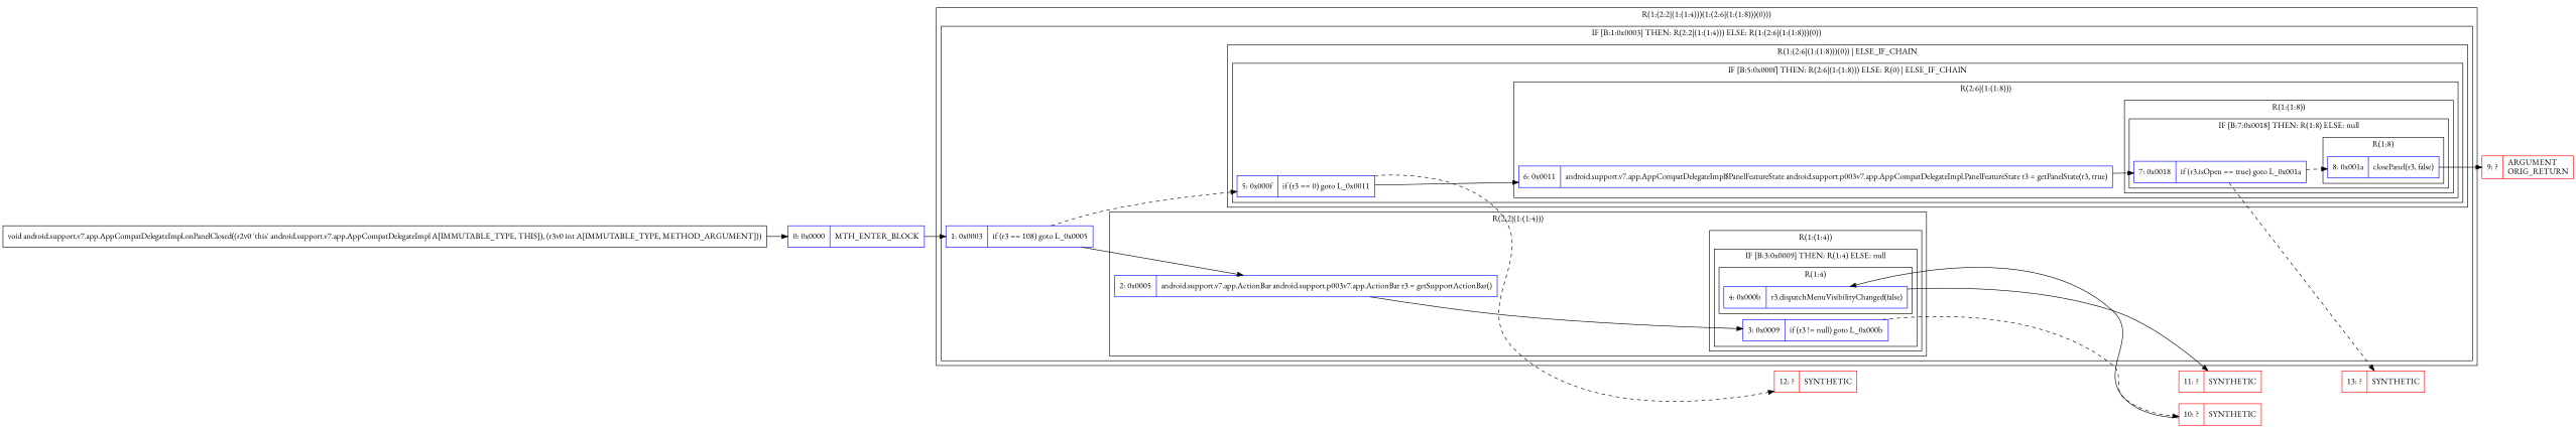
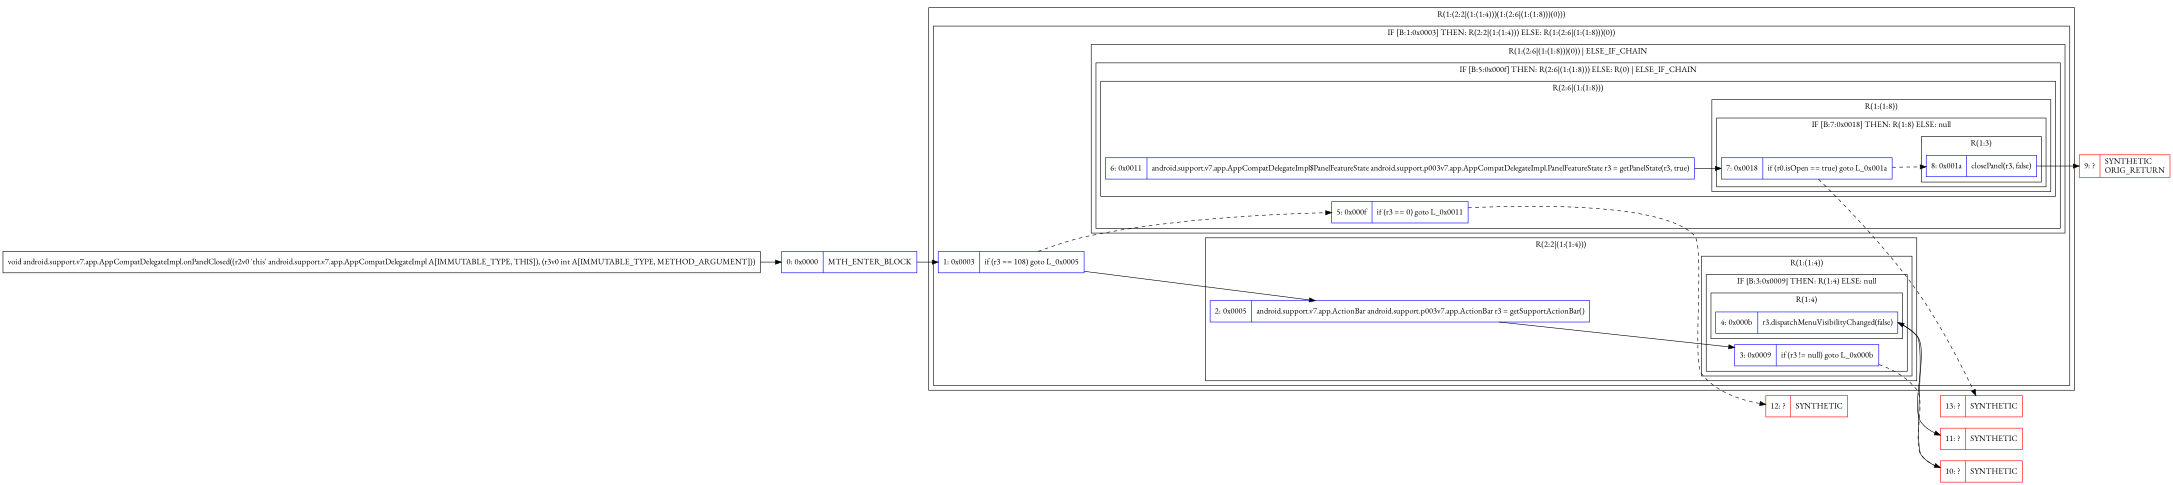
  digraph {
    fontname="EB Garamond"
    rankdir=LR
    node [color=blue fontname="EB Garamond" shape=record]
    edge [fontname="EB Garamond"]
    n1 [label="{4\:\ 0x000b|r3.dispatchMenuVisibilityChanged(false)\l}"]
    n2 [label="{3\:\ 0x0009|if (r3 != null) goto L_0x000b\l}"]
    n3 [label="{2\:\ 0x0005|android.support.v7.app.ActionBar android.support.p003v7.app.ActionBar r3 = getSupportActionBar()\l}"]
    n4 [label="{8\:\ 0x001a|closePanel(r3, false)\l}"]
-   n5 [label="{7\:\ 0x0018|if (r3.isOpen == true) goto L_0x001a\l}"]
+   n5 [label="{7\:\ 0x0018|if (r0.isOpen == true) goto L_0x001a\l}"]
    n6 [label="{6\:\ 0x0011|android.support.v7.app.AppCompatDelegateImpl$PanelFeatureState android.support.p003v7.app.AppCompatDelegateImpl.PanelFeatureState r3 = getPanelState(r3, true)\l}"]
    n7 [label="{5\:\ 0x000f|if (r3 == 0) goto L_0x0011\l}"]
    n8 [label="{1\:\ 0x0003|if (r3 == 108) goto L_0x0005\l}"]
    n9 [color=red label="{11\:\ ?|SYNTHETIC\l}"]
    n10 [color=red label="{10\:\ ?|SYNTHETIC\l}"]
-   n11 [color=red label="{9\:\ ?|ARGUMENT\lORIG_RETURN\l}"]
+   n11 [color=red label="{9\:\ ?|SYNTHETIC\lORIG_RETURN\l}"]
    n12 [color=red label="{13\:\ ?|SYNTHETIC\l}"]
    n13 [color=red label="{12\:\ ?|SYNTHETIC\l}"]
    n14 [label="{0\:\ 0x0000|MTH_ENTER_BLOCK\l}"]
    n15 [label="{void android.support.v7.app.AppCompatDelegateImpl.onPanelClosed((r2v0 'this' android.support.v7.app.AppCompatDelegateImpl A[IMMUTABLE_TYPE, THIS]), (r3v0 int A[IMMUTABLE_TYPE, METHOD_ARGUMENT])) }" color=""]
    subgraph cluster_1 {
      label="R(1:(2:2|(1:(1:4)))(1:(2:6|(1:(1:8)))(0)))"
      subgraph cluster_2 {
        label="IF [B:1:0x0003] THEN: R(2:2|(1:(1:4))) ELSE: R(1:(2:6|(1:(1:8)))(0))"
        n8
        subgraph cluster_3 {
          label="R(2:2|(1:(1:4)))"
          n3
          subgraph cluster_4 {
            label="R(1:(1:4))"
            subgraph cluster_5 {
              label="IF [B:3:0x0009] THEN: R(1:4) ELSE: null"
              n2
              subgraph cluster_6 {
                label="R(1:4)"
                n1
              }
            }
          }
        }
        subgraph cluster_7 {
          label="R(1:(2:6|(1:(1:8)))(0)) | ELSE_IF_CHAIN\l"
          subgraph cluster_8 {
            label="IF [B:5:0x000f] THEN: R(2:6|(1:(1:8))) ELSE: R(0) | ELSE_IF_CHAIN\l"
            n7
            subgraph cluster_9 {
              label="R(2:6|(1:(1:8)))"
              n6
              subgraph cluster_10 {
                label="R(1:(1:8))"
                subgraph cluster_11 {
                  label="IF [B:7:0x0018] THEN: R(1:8) ELSE: null"
                  n5
                  subgraph cluster_12 {
-                   label="R(1:8)"
+                   label="R(1:3)"
                    n4
                  }
                }
              }
            }
            subgraph cluster_13 {
              label="R(0)"
            }
          }
        }
      }
    }
    n1 -> n9
    n2 -> n10 [style=dashed]
    n3 -> n2
    n4 -> n11
    n5 -> n4 [style=dashed]
    n5 -> n12 [style=dashed]
    n6 -> n5
-   n7 -> n6
    n7 -> n13 [style=dashed]
    n8 -> n3
    n8 -> n7 [style=dashed]
    n10 -> n1
    n14 -> n8
    n15 -> n14
  }
